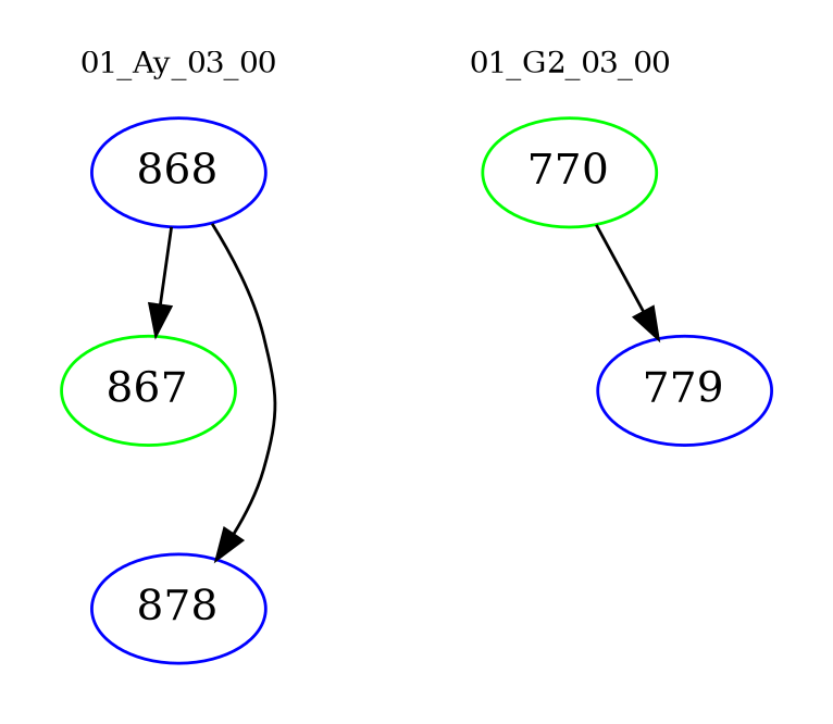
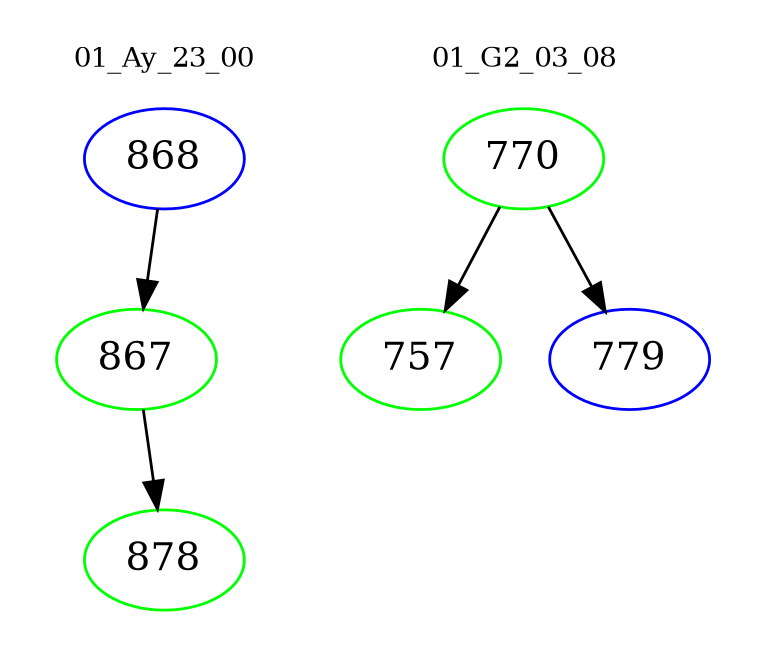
  digraph {
    node [color=blue]
    edge [color=black]
    n1 [label=868]
    n2 [color=green label=867]
-   n3 [label=878]
+   n3 [color=green label=878]
    n4 [color=green label=770]
+   n5 [color=green label=757]
    n6 [label=779]
    subgraph cluster_1 {
      color=white
      fontsize=10
-     label="01_Ay_03_00"
+     label="01_Ay_23_00"
      n1
      n2
      n3
    }
    subgraph cluster_2 {
      color=white
      fontsize=10
-     label="01_G2_03_00"
+     label="01_G2_03_08"
      n4
+     n5
      n6
    }
    n1 -> n2
-   n1 -> n3
+   n2 -> n3
+   n4 -> n5
    n4 -> n6
  }
